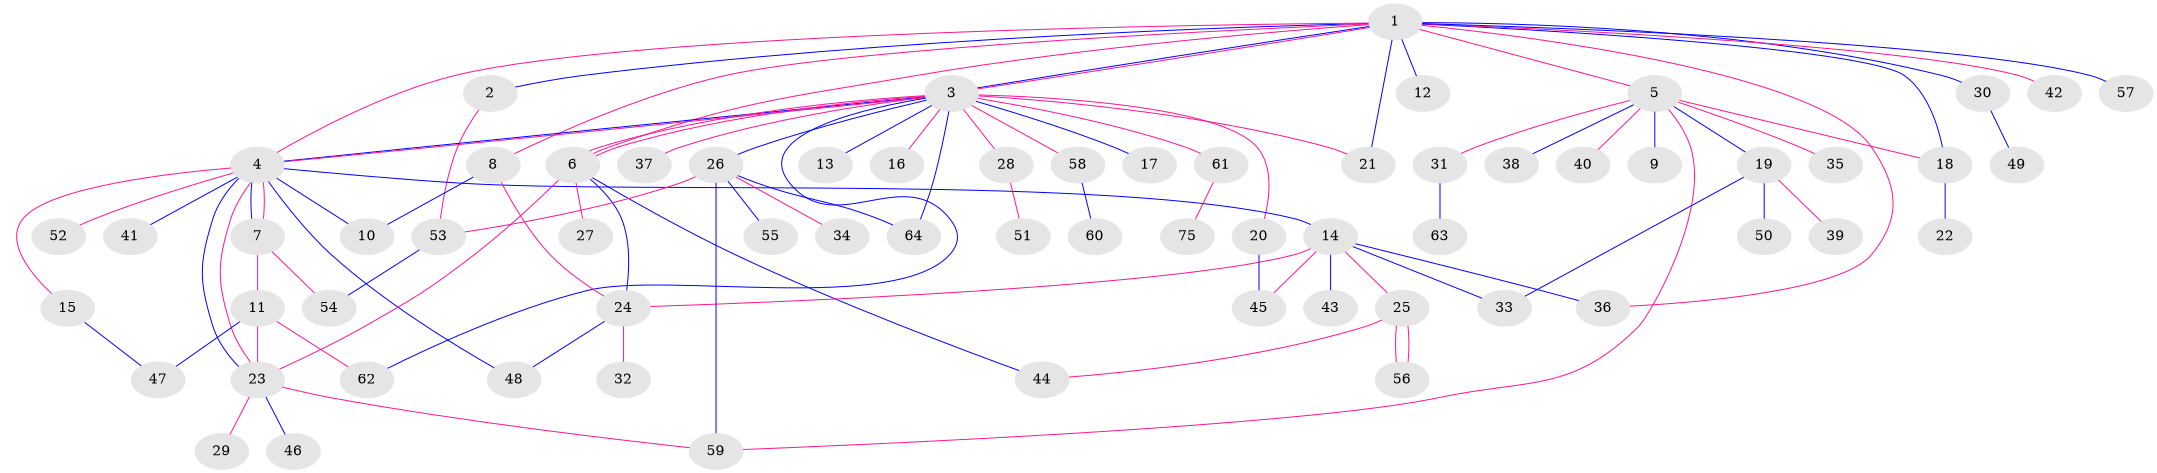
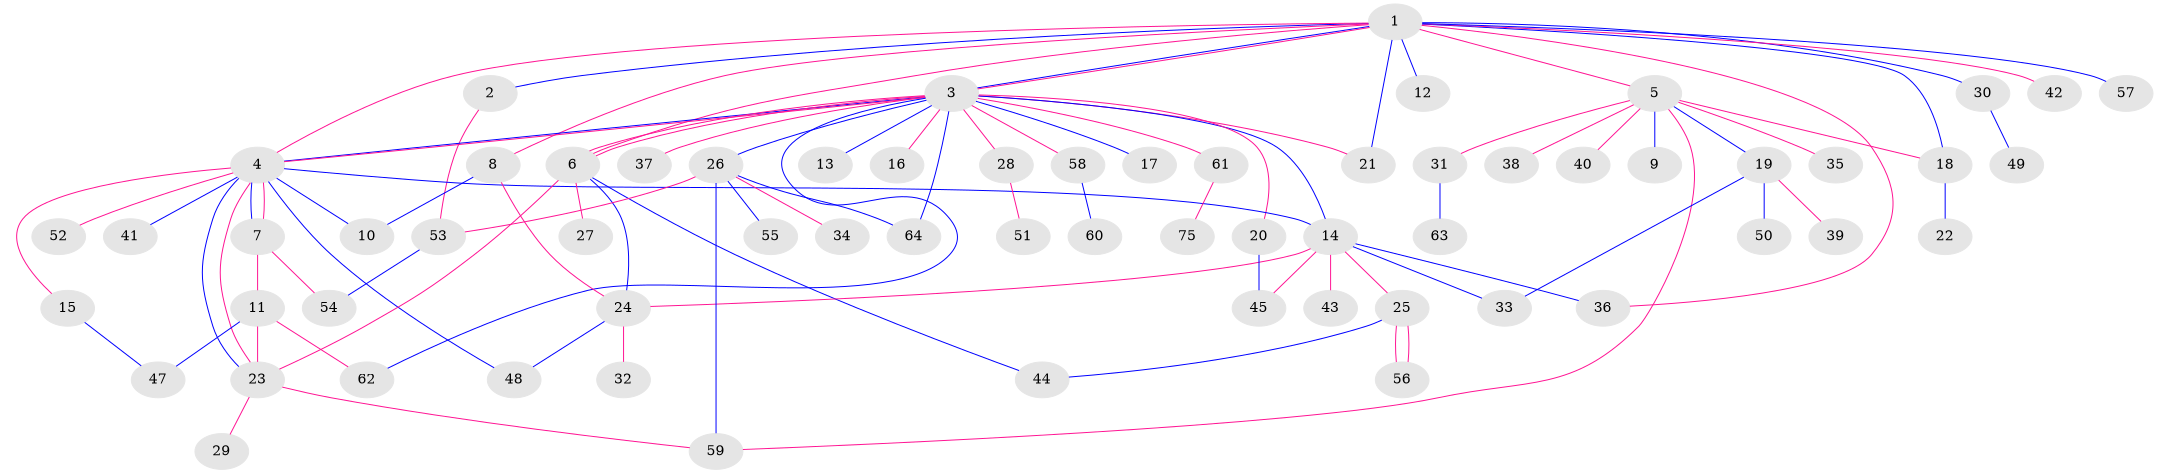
  graph {
    node [color=gray90 style=filled]
    edge [color=deeppink]
    1
    2
    3
    4
    5
    6
    8
    12
    18
    21
    30
    36
    42
    57
    53
    13
    14
    16
    17
    20
    26
    28
    37
    58
    61
    62
    64
    7
    10
    15
    23
    41
    48
    52
    9
    19
    31
    35
    38
    40
    59
    24
    27
    44
    22
    49
    54
    25
    33
    43
    45
    34
    55
    51
    60
    n56 [label=75]
    11
    47
    29
-   46
    39
    50
    63
    32
    56
    1 -- 2 [color=blue]
    1 -- 3 [color=blue]
    1 -- 3
    1 -- 4
    1 -- 5
    1 -- 6
    1 -- 8
    1 -- 12 [color=blue]
    1 -- 18 [color=blue]
    1 -- 21 [color=blue]
    1 -- 30 [color=blue]
    1 -- 36
    1 -- 42
    1 -- 57 [color=blue]
    2 -- 53
    3 -- 4 [color=blue]
    3 -- 4
    3 -- 6
    3 -- 6
    3 -- 21
    3 -- 13 [color=blue]
+   3 -- 14 [color=blue]
    3 -- 16
    3 -- 17 [color=blue]
    3 -- 20
    3 -- 26 [color=blue]
    3 -- 28
    3 -- 37
    3 -- 58
    3 -- 61
    3 -- 62 [color=blue]
    3 -- 64 [color=blue]
    4 -- 14 [color=blue]
    4 -- 7 [color=blue]
    4 -- 7
    4 -- 10 [color=blue]
    4 -- 15
    4 -- 23 [color=blue]
    4 -- 23
    4 -- 41 [color=blue]
    4 -- 48 [color=blue]
    4 -- 52
    5 -- 18
    5 -- 9 [color=blue]
    5 -- 19 [color=blue]
    5 -- 31
    5 -- 35
-   5 -- 38 [color=blue]
+   5 -- 38
    5 -- 40
    5 -- 59
    6 -- 23
    6 -- 24 [color=blue]
    6 -- 27
    6 -- 44 [color=blue]
    8 -- 10 [color=blue]
    8 -- 24
    18 -- 22 [color=blue]
    30 -- 49 [color=blue]
    53 -- 54 [color=blue]
    14 -- 36 [color=blue]
    14 -- 24
    14 -- 25
    14 -- 33 [color=blue]
-   14 -- 43 [color=blue]
+   14 -- 43
    14 -- 45
    20 -- 45 [color=blue]
    26 -- 53
    26 -- 64 [color=blue]
    26 -- 59 [color=blue]
    26 -- 34
    26 -- 55 [color=blue]
    28 -- 51
    58 -- 60 [color=blue]
    61 -- n56
    7 -- 54
    7 -- 11
    15 -- 47 [color=blue]
    23 -- 59
    23 -- 29
-   23 -- 46 [color=blue]
    19 -- 33 [color=blue]
    19 -- 39
    19 -- 50 [color=blue]
    31 -- 63 [color=blue]
    24 -- 48 [color=blue]
    24 -- 32
-   25 -- 44
+   25 -- 44 [color=blue]
    25 -- 56
    25 -- 56
    11 -- 62
    11 -- 23
    11 -- 47 [color=blue]
  }
